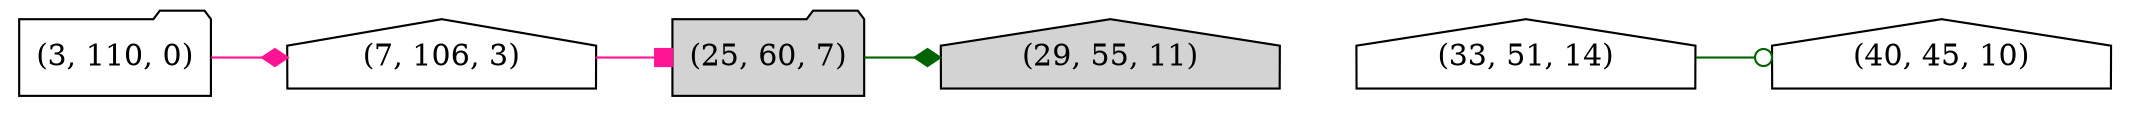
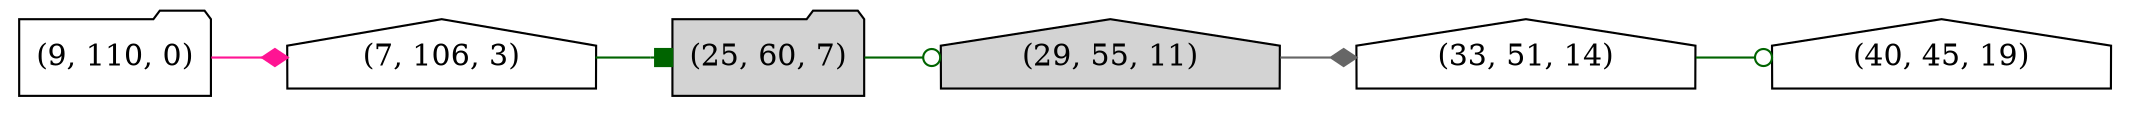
  digraph {
    rankdir=LR
    node [fillcolor=white shape=house style=filled]
    edge [arrowhead=diamond color=deeppink]
-   "(3, 110, 0)" [shape=folder]
+   "(3, 110, 0)" [shape=folder label="(9, 110, 0)"]
    "(7, 106, 3)"
    "(25, 60, 7)" [fillcolor=lightgrey shape=folder]
    "(29, 55, 11)" [fillcolor=lightgrey]
    "(33, 51, 14)"
-   "(40, 45, 19)" [label="(40, 45, 10)"]
+   "(40, 45, 19)"
    "(3, 110, 0)" -> "(7, 106, 3)"
-   "(7, 106, 3)" -> "(25, 60, 7)" [arrowhead=box]
-   "(25, 60, 7)" -> "(29, 55, 11)" [color=darkgreen]
+   "(7, 106, 3)" -> "(25, 60, 7)" [arrowhead=box color=darkgreen]
+   "(25, 60, 7)" -> "(29, 55, 11)" [arrowhead=odot color=darkgreen]
+   "(29, 55, 11)" -> "(33, 51, 14)" [color=gray40]
    "(33, 51, 14)" -> "(40, 45, 19)" [arrowhead=odot color=darkgreen]
  }
